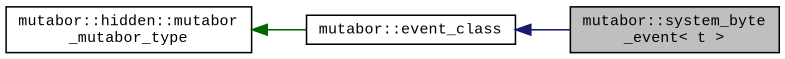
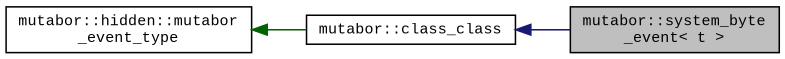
  digraph {
    fontname="Liberation Mono"
    rankdir=LR
    node [color=black fillcolor=white fontname="Liberation Mono" fontsize=10 shape=record style=filled]
    edge [dir=back fontname="Liberation Mono" fontsize=10 labelfontname=Sans labelfontsize=10 style=solid]
    n1 [fillcolor=grey75 fontcolor=black height=0.2 label="mutabor::system_byte\l_event\< t \>" width=0.4]
-   n2 [height=0.2 label="mutabor::event_class" width=0.4]
-   n3 [height=0.2 label="mutabor::hidden::mutabor\l_mutabor_type" width=0.4]
+   n2 [height=0.2 label="mutabor::class_class" width=0.4]
+   n3 [height=0.2 label="mutabor::hidden::mutabor\l_event_type" width=0.4]
    n2 -> n1 [color=midnightblue]
    n3 -> n2 [color=darkgreen]
  }
